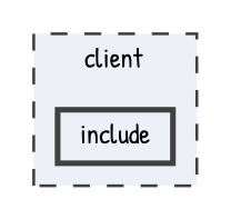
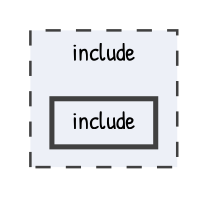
  digraph {
    compound=true
    fontname="Patrick Hand"
    n1 [color=grey25 fillcolor="#edf0f7" fontname="Patrick Hand" fontsize=10 height=0.2 label=include shape=box style="filled,bold" width=0.4]
    subgraph cluster_1 {
      bgcolor="#edf0f7"
      fontsize=10
-     label=client
+     label=include
      pencolor=grey25
      style="filled,dashed"
      n1
    }
  }
